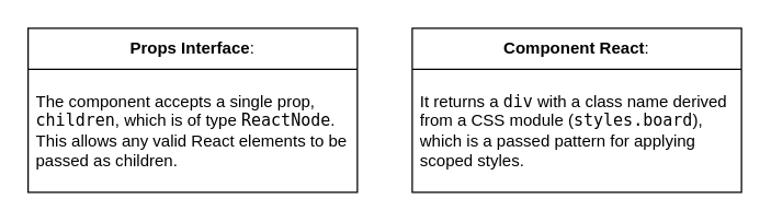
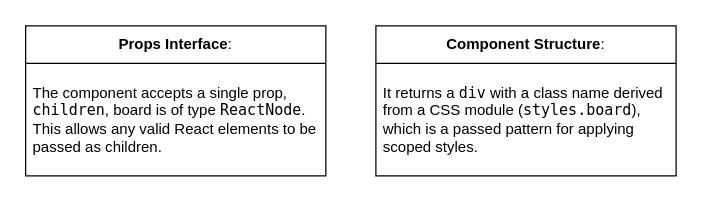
  <mxCell id="0" />
  <mxCell id="1" parent="0" />
  <mxCell id="2" value="&lt;strong&gt;Props Interface&lt;/strong&gt;:" style="swimlane;fontStyle=0;childLayout=stackLayout;horizontal=1;startSize=30;horizontalStack=0;resizeParent=1;resizeParentMax=0;resizeLast=0;collapsible=1;marginBottom=0;whiteSpace=wrap;html=1;" vertex="1" parent="1"><mxGeometry x="20" y="20" width="240" height="120" as="geometry" /></mxCell>
- <mxCell id="3" value="The component accepts a single prop, &lt;code&gt;children&lt;/code&gt;, which is of type &lt;code&gt;ReactNode&lt;/code&gt;. This allows any valid React elements to be passed as children." style="text;strokeColor=none;fillColor=none;align=left;verticalAlign=middle;spacingLeft=4;spacingRight=4;overflow=hidden;points=[[0,0.5],[1,0.5]];portConstraint=eastwest;rotatable=0;whiteSpace=wrap;html=1;" vertex="1" parent="2"><mxGeometry y="30" width="240" height="90" as="geometry" /></mxCell>
- <mxCell id="4" value="&lt;strong&gt;Component React&lt;/strong&gt;:" style="swimlane;fontStyle=0;childLayout=stackLayout;horizontal=1;startSize=30;horizontalStack=0;resizeParent=1;resizeParentMax=0;resizeLast=0;collapsible=1;marginBottom=0;whiteSpace=wrap;html=1;" vertex="1" parent="1"><mxGeometry x="300" y="20" width="240" height="120" as="geometry" /></mxCell>
+ <mxCell id="3" value="The component accepts a single prop, &lt;code&gt;children&lt;/code&gt;, board is of type &lt;code&gt;ReactNode&lt;/code&gt;. This allows any valid React elements to be passed as children." style="text;strokeColor=none;fillColor=none;align=left;verticalAlign=middle;spacingLeft=4;spacingRight=4;overflow=hidden;points=[[0,0.5],[1,0.5]];portConstraint=eastwest;rotatable=0;whiteSpace=wrap;html=1;" vertex="1" parent="2"><mxGeometry y="30" width="240" height="90" as="geometry" /></mxCell>
+ <mxCell id="4" value="&lt;strong&gt;Component Structure&lt;/strong&gt;:" style="swimlane;fontStyle=0;childLayout=stackLayout;horizontal=1;startSize=30;horizontalStack=0;resizeParent=1;resizeParentMax=0;resizeLast=0;collapsible=1;marginBottom=0;whiteSpace=wrap;html=1;" vertex="1" parent="1"><mxGeometry x="300" y="20" width="240" height="120" as="geometry" /></mxCell>
  <mxCell id="5" value="It returns a &lt;code&gt;div&lt;/code&gt; with a class name derived from a CSS module (&lt;code&gt;styles.board&lt;/code&gt;), which is a passed pattern for applying scoped styles." style="text;strokeColor=none;fillColor=none;align=left;verticalAlign=middle;spacingLeft=4;spacingRight=4;overflow=hidden;points=[[0,0.5],[1,0.5]];portConstraint=eastwest;rotatable=0;whiteSpace=wrap;html=1;" vertex="1" parent="4"><mxGeometry y="30" width="240" height="90" as="geometry" /></mxCell>
